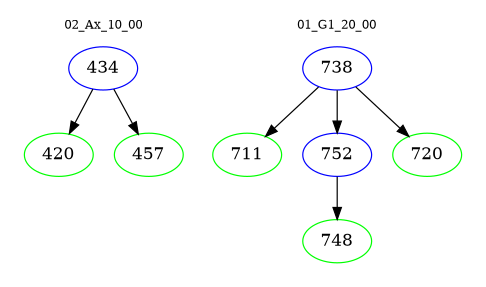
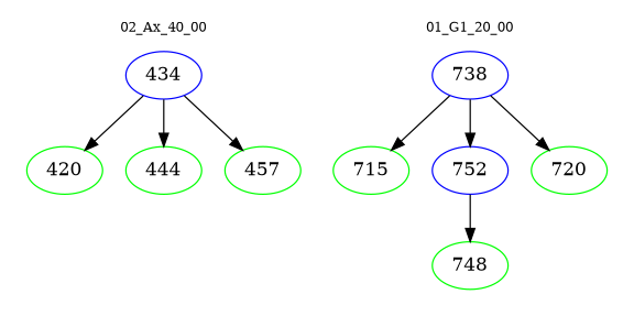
  digraph {
    node [color=green]
    edge [color=black]
    n1 [color=blue label=434]
    n2 [label=420]
+   n3 [label=444]
    n4 [label=457]
    n5 [color=blue label=738]
-   n6 [label=711]
+   n6 [label=715]
    n7 [color=blue label=752]
    n8 [label=720]
    n9 [label=748]
    subgraph cluster_1 {
      color=white
      fontsize=10
-     label="02_Ax_10_00"
+     label="02_Ax_40_00"
      n1
      n2
+     n3
      n4
    }
    subgraph cluster_2 {
      color=white
      fontsize=10
      label="01_G1_20_00"
      n5
      n6
      n7
      n8
      n9
    }
    n1 -> n2
+   n1 -> n3
    n1 -> n4
    n5 -> n6
    n5 -> n7
    n5 -> n8
    n7 -> n9
  }
